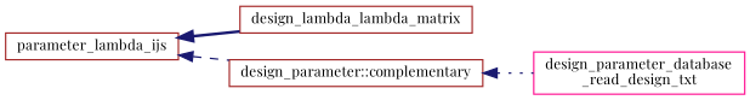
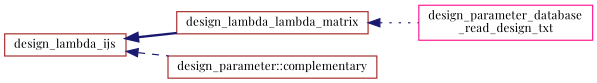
  digraph {
    fontname="Playfair Display"
    rankdir=LR
    node [color=brown fillcolor=white fontname="Playfair Display" fontsize=10 shape=record style=filled]
    edge [color=midnightblue dir=back fontname="Playfair Display" fontsize=10 labelfontname=Helvetica labelfontsize=10]
-   n1 [height=0.2 label=parameter_lambda_ijs width=0.4]
+   n1 [height=0.2 label=design_lambda_ijs width=0.4]
    n2 [height=0.2 label=design_lambda_lambda_matrix width=0.4]
    n3 [height=0.2 label="design_parameter::complementary" width=0.4]
    n4 [color=deeppink height=0.2 label="design_parameter_database\l_read_design_txt" width=0.4]
    n1 -> n2 [style=bold]
    n1 -> n3 [style=dashed]
-   n3 -> n4 [style=dotted]
+   n2 -> n4 [style=dotted]
  }
